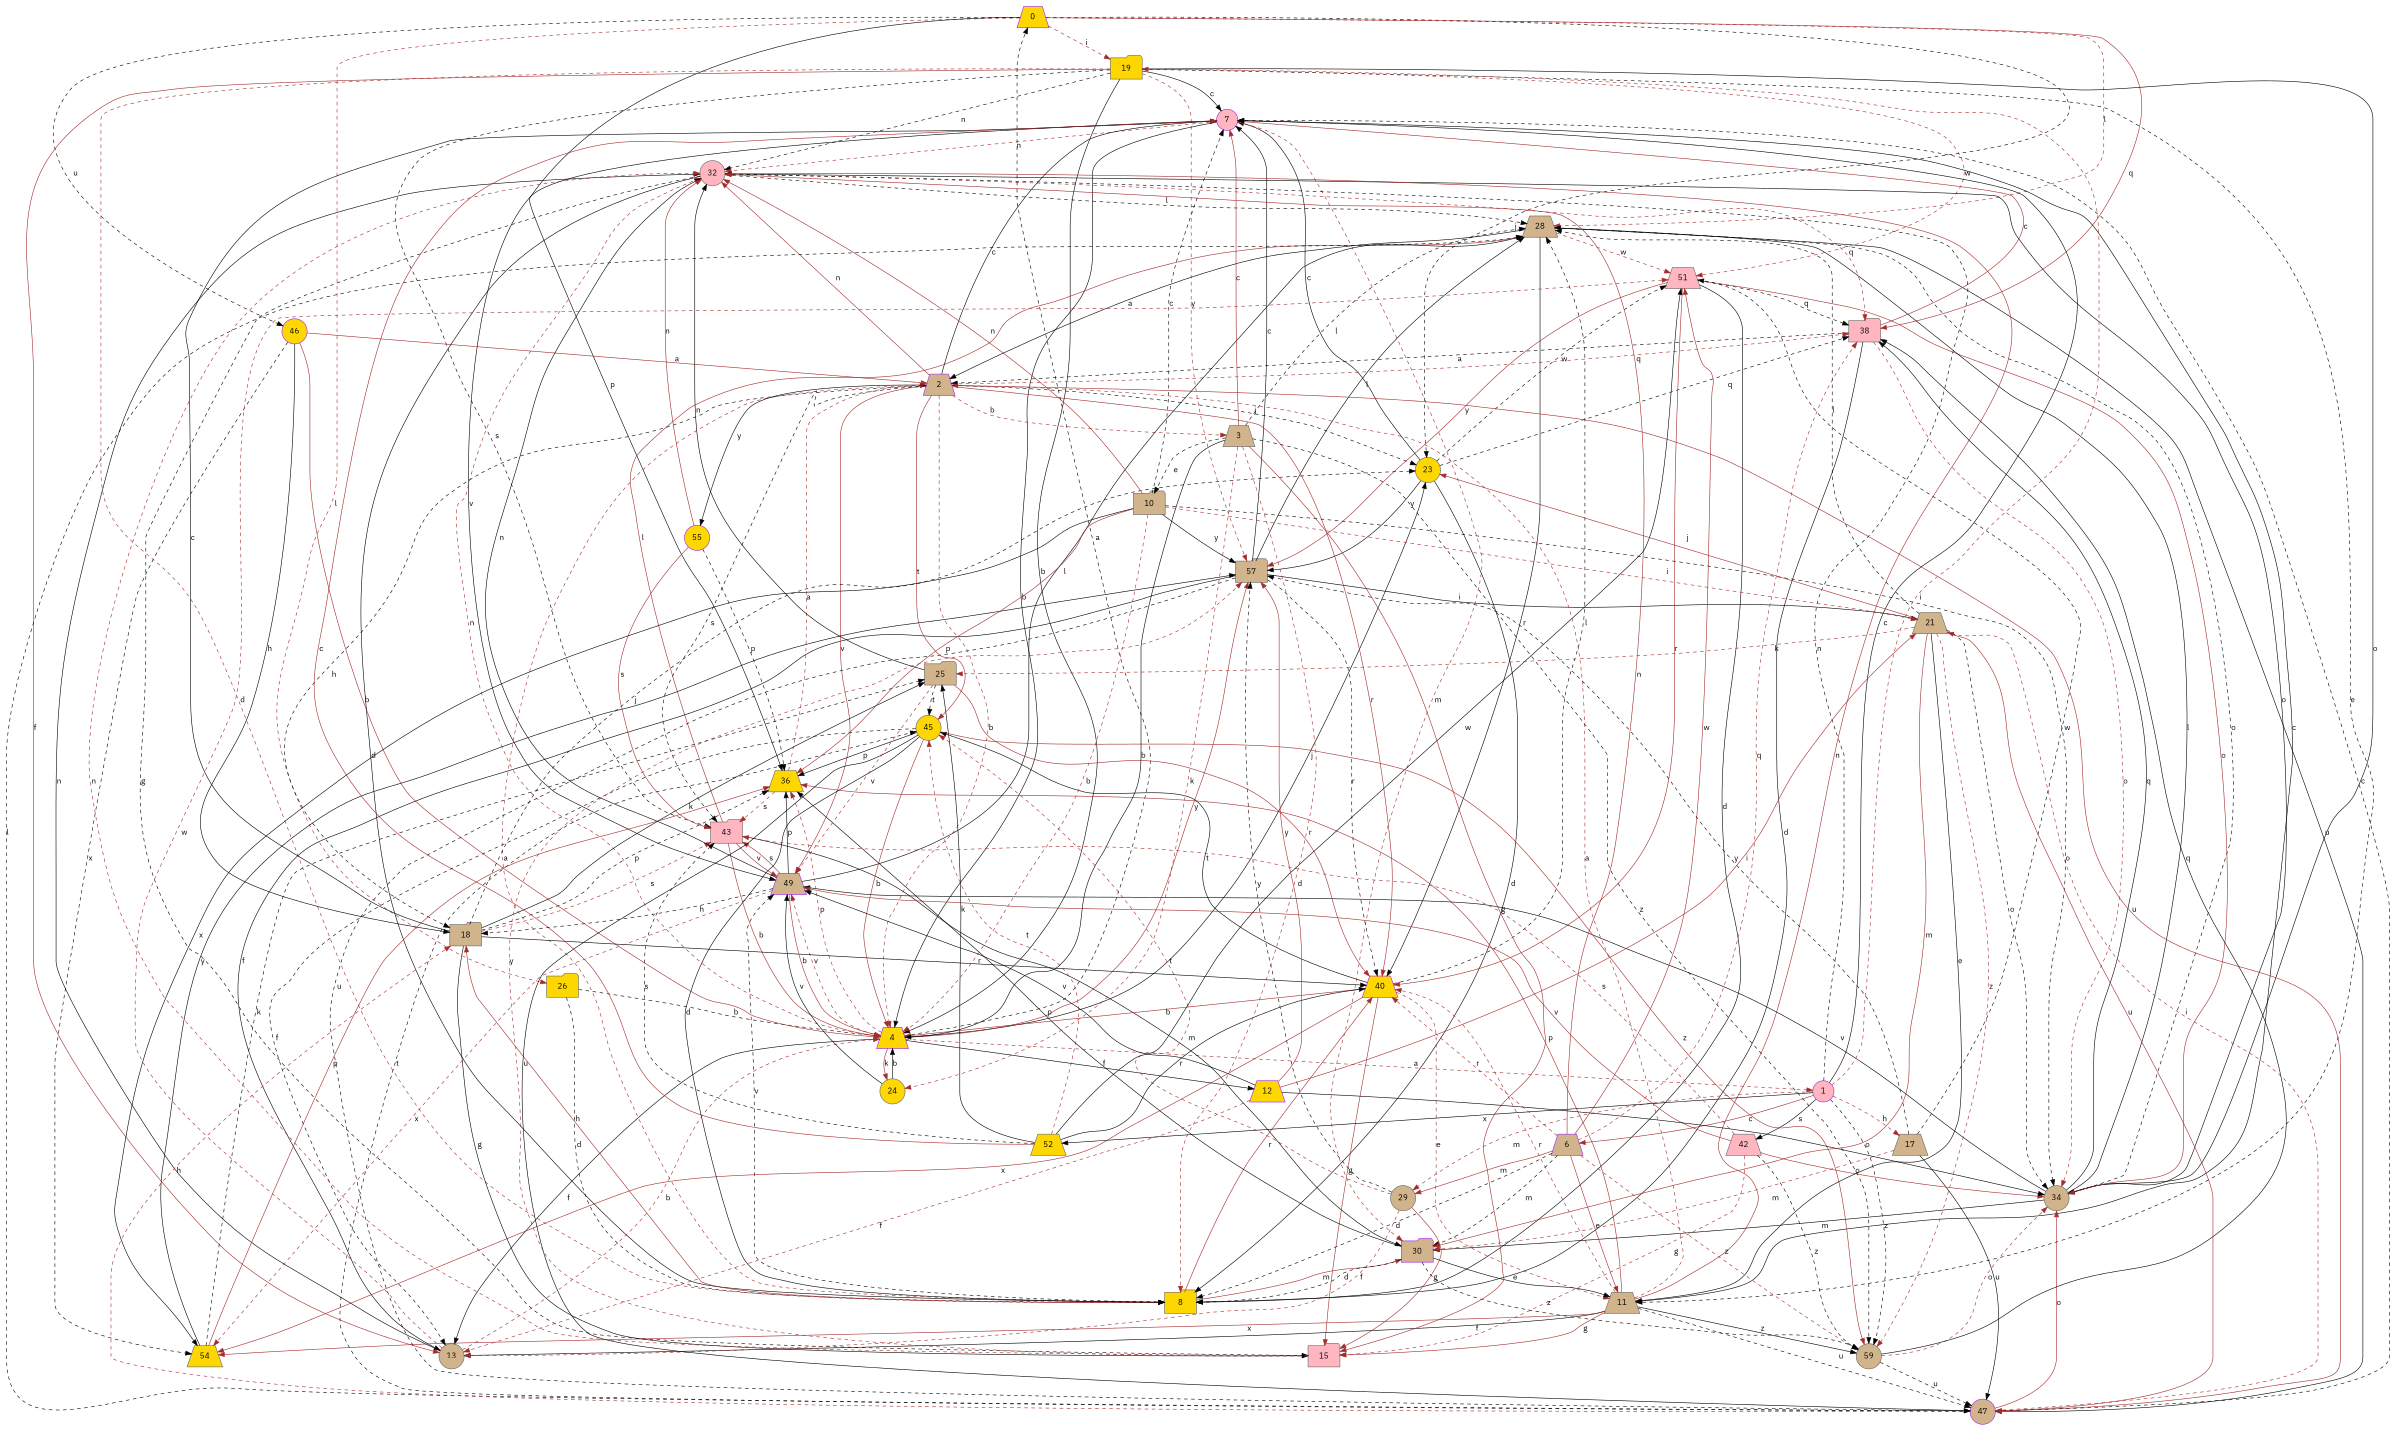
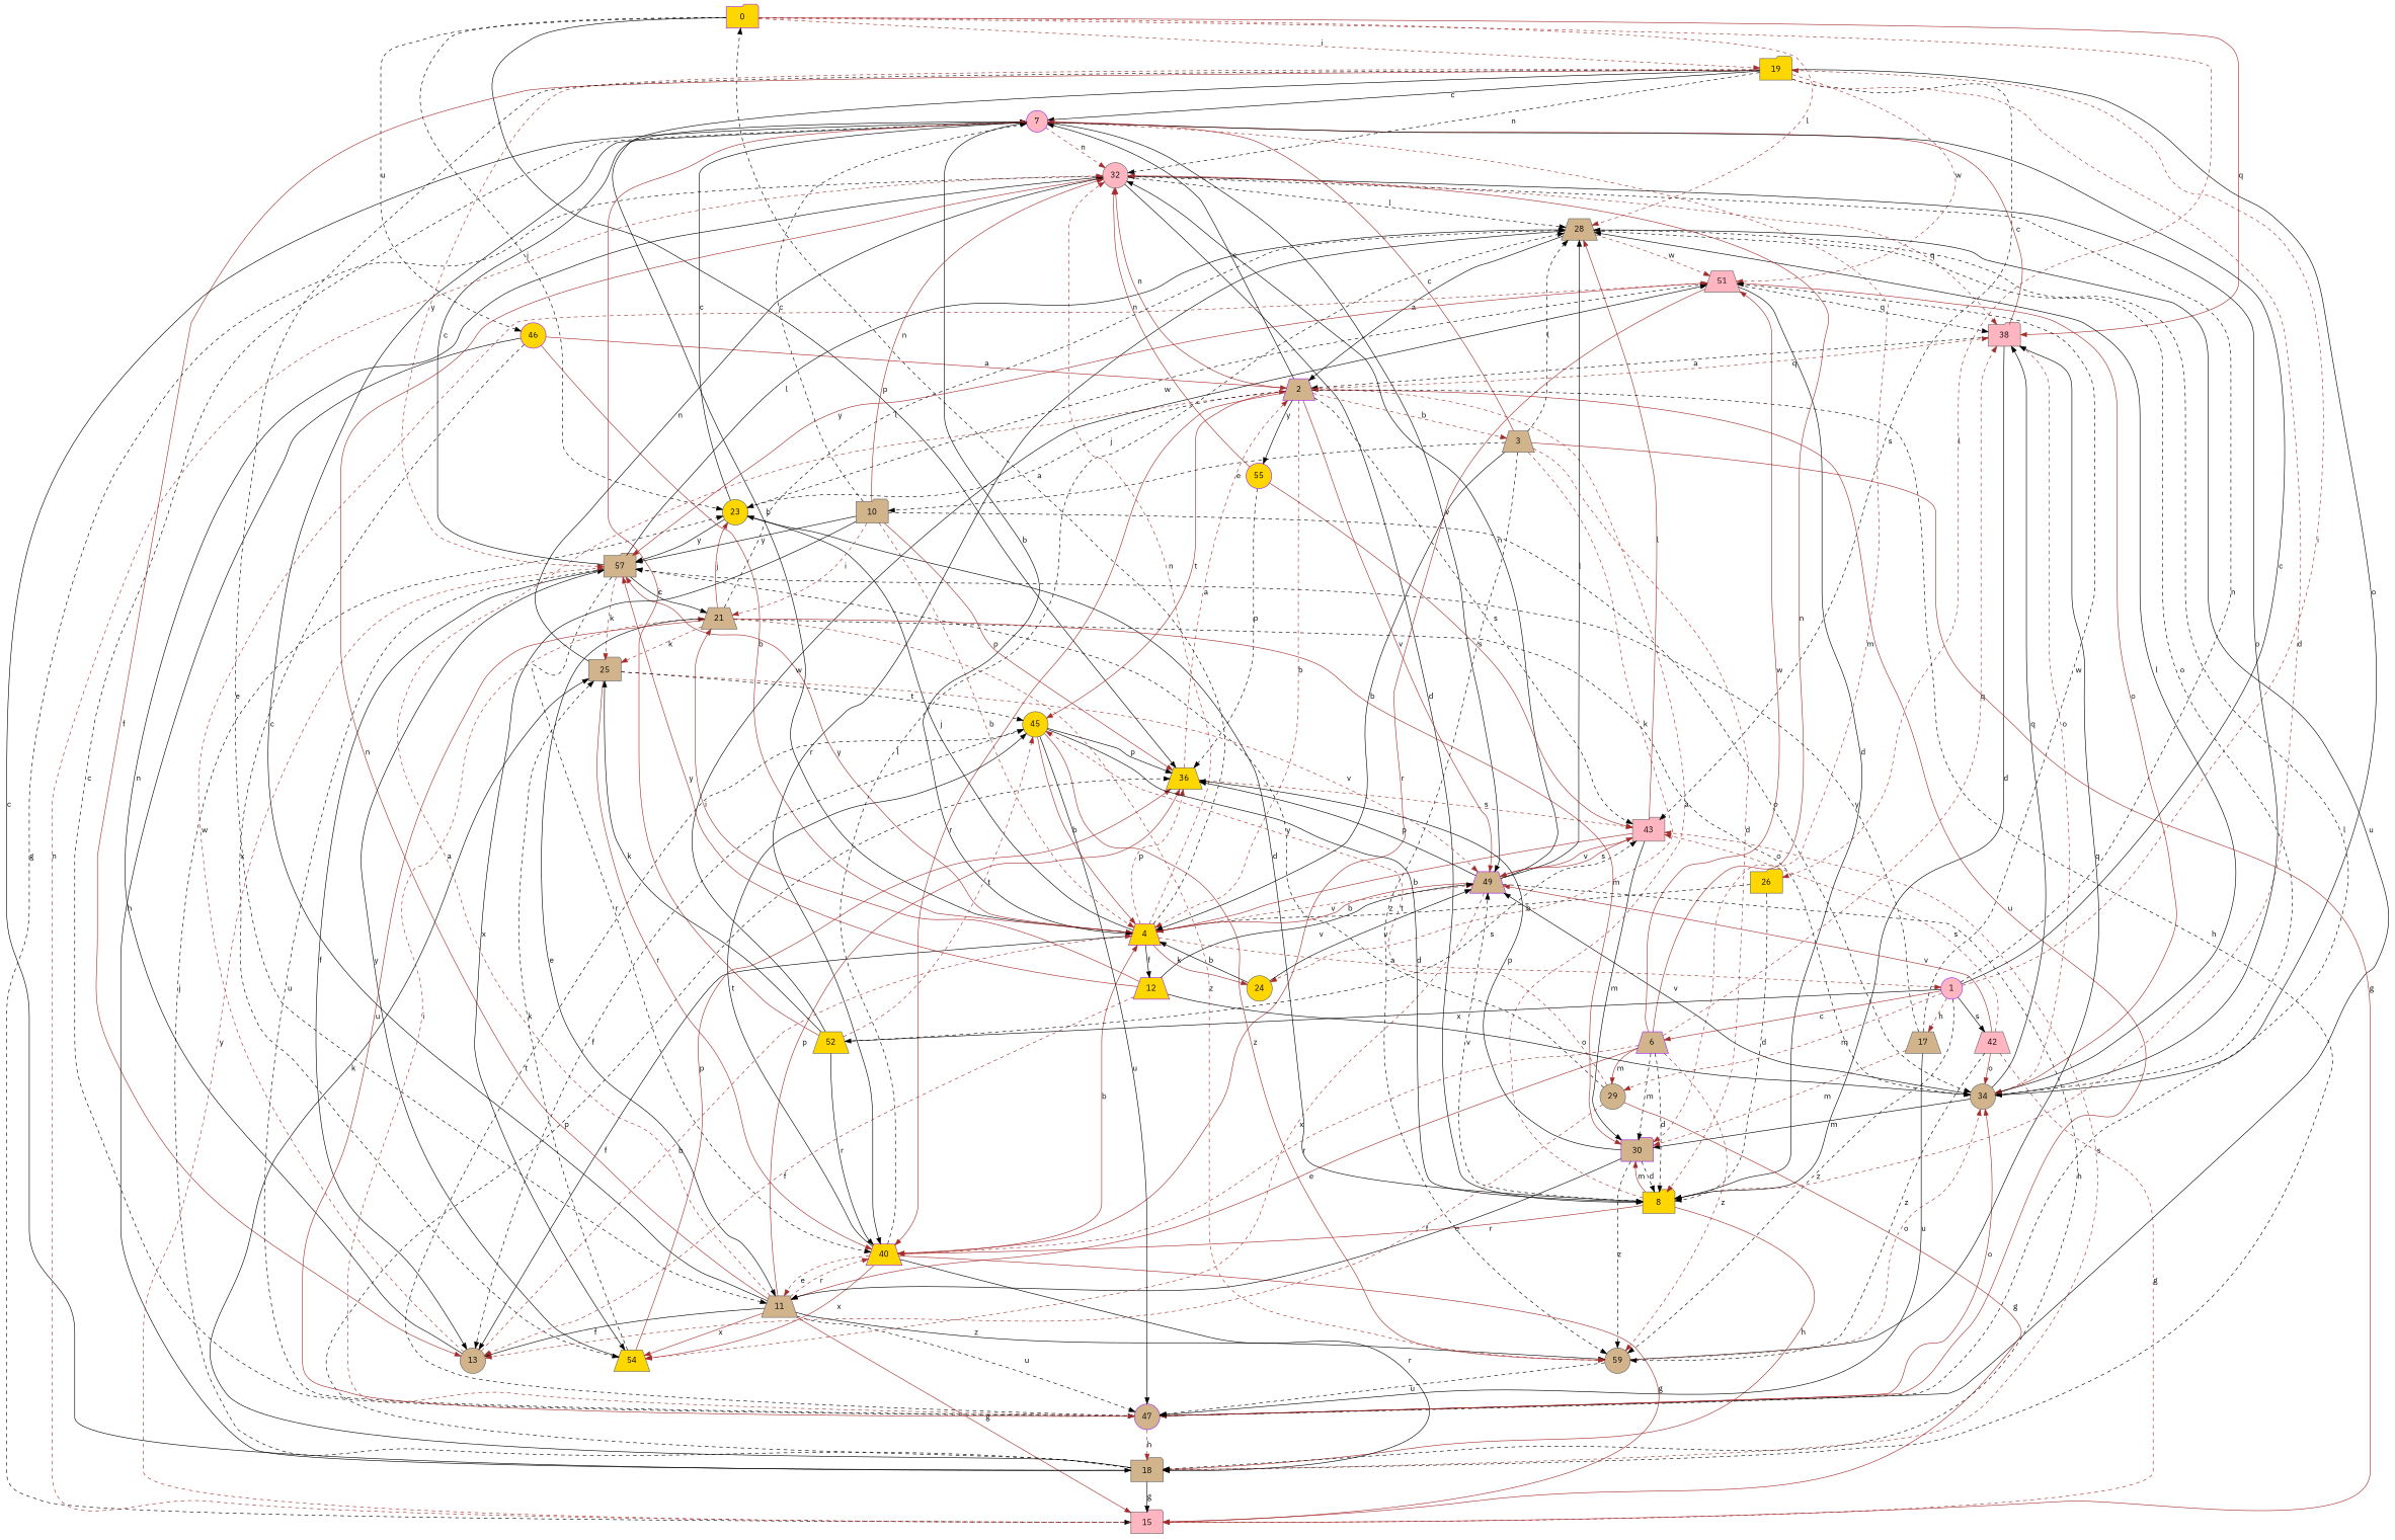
  strict digraph {
    fontname="IBM Plex Sans"
    node [color=gray40 fillcolor=tan fontname="IBM Plex Sans" shape=trapezium style=filled]
    edge [color=black fontname="IBM Plex Sans" style=solid]
-   0 [color=purple fillcolor=gold]
+   0 [color=purple fillcolor=gold shape=folder]
    19 [fillcolor=gold shape=folder]
    23 [fillcolor=gold shape=circle]
    26 [fillcolor=gold shape=folder]
    28
    36 [fillcolor=gold]
    38 [fillcolor=lightpink shape=folder]
    46 [color=purple fillcolor=gold shape=circle]
    7 [color=purple fillcolor=lightpink shape=circle]
    32 [fillcolor=lightpink shape=circle]
    4 [color=purple fillcolor=gold]
    43 [fillcolor=lightpink shape=folder]
    8 [fillcolor=gold shape=folder]
    13 [shape=circle]
    57 [shape=folder]
    11
    51 [fillcolor=lightpink]
    34 [shape=circle]
    2 [color=purple]
    40 [color=purple fillcolor=gold]
    47 [color=purple shape=circle]
    18 [shape=folder]
    54 [fillcolor=gold]
    1 [color=purple fillcolor=lightpink shape=circle]
    6 [color=purple]
    17
    29 [shape=circle]
    42 [fillcolor=lightpink]
    52 [fillcolor=gold]
    59 [shape=circle]
    30 [color=purple shape=folder]
    49 [color=purple]
    45 [fillcolor=gold shape=circle]
    15 [fillcolor=lightpink shape=folder]
    25 [shape=folder]
    3
    55 [color=purple fillcolor=gold shape=circle]
    10 [shape=folder]
    24 [fillcolor=gold shape=circle]
    12 [color=purple fillcolor=gold]
    21
    0 -> 19 [color=brown label=i style=dashed]
    0 -> 23 [label=j style=dashed]
    0 -> 26 [color=brown label=l style=dashed]
    0 -> 28 [color=brown label=l style=dashed]
    0 -> 36 [label=p]
    0 -> 38 [color=brown label=q]
    0 -> 46 [label=u style=dashed]
    19 -> 7 [label=c]
    19 -> 32 [label=n style=dashed]
    19 -> 4 [label=b]
    19 -> 43 [label=s style=dashed]
    19 -> 8 [color=brown label=d style=dashed]
    19 -> 13 [color=brown label=f]
    19 -> 57 [color=brown label=y style=dashed]
    19 -> 11 [label=e style=dashed]
    19 -> 51 [color=brown label=w style=dashed]
    19 -> 34 [label=o]
-   23 -> 38 [label=q style=dashed]
    23 -> 7 [label=c]
    23 -> 8 [label=d]
    23 -> 57 [label=y]
    23 -> 51 [label=w style=dashed]
    26 -> 4 [label=b style=dashed]
    26 -> 8 [label=d style=dashed]
    28 -> 51 [color=brown label=w style=dashed]
    28 -> 34 [label=o style=dashed]
    28 -> 2 [label=a]
    28 -> 40 [label=r]
    28 -> 47 [label=u]
    36 -> 43 [color=brown label=s style=dashed]
    36 -> 2 [color=brown label=a style=dashed]
    38 -> 7 [color=brown label=c]
    38 -> 8 [label=d]
    38 -> 34 [color=brown label=o style=dashed]
    38 -> 2 [label=a style=dashed]
    46 -> 4 [color=brown label=b]
    46 -> 2 [color=brown label=a]
    46 -> 18 [label=h]
    46 -> 54 [label=x style=dashed]
    7 -> 32 [color=brown label=n style=dashed]
    7 -> 4 [label=b]
    7 -> 30 [color=brown label=m style=dashed]
    7 -> 49 [label=v]
    32 -> 28 [label=l style=dashed]
    32 -> 38 [color=brown label=q style=dashed]
    32 -> 8 [label=d]
    32 -> 34 [label=o]
    32 -> 15 [label=g style=dashed]
    4 -> 0 [label=a style=dashed]
    4 -> 23 [label=j]
    4 -> 36 [color=brown label=p style=dashed]
    4 -> 32 [color=brown label=n style=dashed]
    4 -> 13 [label=f]
    4 -> 57 [color=brown label=y]
    4 -> 1 [color=brown label=a style=dashed]
    4 -> 49 [color=brown label=v style=dashed]
    4 -> 24 [color=brown label=k]
    4 -> 12 [label=f]
    43 -> 28 [color=brown label=l]
    43 -> 4 [color=brown label=b]
    43 -> 30 [label=m]
    43 -> 49 [color=brown label=v]
    8 -> 2 [color=brown label=a style=dashed]
    8 -> 40 [color=brown label=r]
    8 -> 18 [color=brown label=h]
    8 -> 30 [color=brown label=m]
    8 -> 49 [label=v style=dashed]
    13 -> 32 [label=n]
    13 -> 4 [color=brown label=b style=dashed]
    13 -> 51 [color=brown label=w style=dashed]
    57 -> 28 [label=l]
    57 -> 7 [label=c]
    57 -> 13 [label=f]
    57 -> 40 [label=r style=dashed]
    57 -> 47 [label=u style=dashed]
+   57 -> 25 [color=brown label=k style=dashed]
    57 -> 21 [label=i]
    11 -> 36 [color=brown label=p]
    11 -> 7 [label=c]
    11 -> 32 [color=brown label=n]
    11 -> 13 [label=f]
    11 -> 2 [color=brown label=a style=dashed]
    11 -> 40 [color=brown label=r style=dashed]
    11 -> 47 [label=u style=dashed]
    11 -> 54 [color=brown label=x]
    11 -> 59 [label=z]
    11 -> 15 [color=brown label=g]
    51 -> 38 [label=q style=dashed]
    51 -> 8 [label=d]
    51 -> 57 [color=brown label=y]
    51 -> 34 [color=brown label=o]
    51 -> 40 [color=brown label=r]
    34 -> 28 [label=l]
    34 -> 38 [label=q]
    34 -> 30 [label=m]
    34 -> 49 [label=v]
    2 -> 23 [label=j style=dashed]
    2 -> 38 [color=brown label=q style=dashed]
    2 -> 7 [label=c]
    2 -> 32 [color=brown label=n]
    2 -> 4 [color=brown label=b style=dashed]
    2 -> 43 [label=s style=dashed]
    2 -> 40 [color=brown label=r]
    2 -> 47 [color=brown label=u]
    2 -> 18 [label=h style=dashed]
    2 -> 49 [color=brown label=v]
    2 -> 45 [color=brown label=t]
    2 -> 3 [color=brown label=b style=dashed]
    2 -> 55 [label=y]
    40 -> 28 [label=l style=dashed]
    40 -> 4 [color=brown label=b]
    40 -> 11 [color=brown label=e style=dashed]
    40 -> 54 [color=brown label=x]
    40 -> 45 [label=t]
    40 -> 15 [color=brown label=g]
    47 -> 28 [label=l style=dashed]
    47 -> 7 [label=c style=dashed]
    47 -> 34 [color=brown label=o]
    47 -> 18 [color=brown label=h style=dashed]
    47 -> 45 [label=t style=dashed]
    47 -> 21 [color=brown label=i style=dashed]
    18 -> 23 [label=j style=dashed]
    18 -> 36 [label=p style=dashed]
    18 -> 7 [label=c]
    18 -> 43 [color=brown label=s style=dashed]
-   18 -> 40 [label=r]
+   40 -> 18 [label=r]
    18 -> 15 [label=g]
    18 -> 25 [label=k]
    54 -> 36 [color=brown label=p]
    54 -> 57 [label=y]
    54 -> 25 [label=k style=dashed]
    1 -> 19 [color=brown label=i style=dashed]
    1 -> 7 [label=c]
    1 -> 32 [label=n style=dashed]
    1 -> 6 [color=brown label=c]
    1 -> 17 [color=brown label=h style=dashed]
    1 -> 29 [color=brown label=m style=dashed]
    1 -> 42 [label=s]
    1 -> 52 [label=x]
    1 -> 59 [label=z style=dashed]
    6 -> 38 [color=brown label=q style=dashed]
    6 -> 32 [color=brown label=n]
    6 -> 8 [label=d style=dashed]
    6 -> 11 [color=brown label=e]
    6 -> 51 [color=brown label=w]
    6 -> 40 [color=brown label=r style=dashed]
    6 -> 29 [color=brown label=m]
    6 -> 59 [color=brown label=z style=dashed]
    6 -> 30 [label=m style=dashed]
    17 -> 57 [label=y style=dashed]
    17 -> 51 [label=w style=dashed]
    17 -> 47 [label=u]
    17 -> 30 [color=brown label=m style=dashed]
    29 -> 13 [color=brown label=f style=dashed]
    29 -> 57 [label=y style=dashed]
    29 -> 45 [color=brown label=t style=dashed]
    29 -> 15 [color=brown label=g]
    42 -> 43 [color=brown label=s style=dashed]
    42 -> 34 [color=brown label=o]
    42 -> 59 [label=z style=dashed]
    42 -> 49 [color=brown label=v]
    42 -> 15 [color=brown label=g style=dashed]
    52 -> 7 [color=brown label=c]
    52 -> 43 [label=s style=dashed]
    52 -> 51 [label=w]
    52 -> 40 [label=r]
    52 -> 45 [color=brown label=t style=dashed]
    52 -> 25 [label=k]
    59 -> 38 [label=q]
    59 -> 34 [color=brown label=o style=dashed]
    59 -> 47 [label=u style=dashed]
    30 -> 36 [label=p]
    30 -> 8 [label=d style=dashed]
    30 -> 11 [label=e]
    30 -> 59 [label=z style=dashed]
    49 -> 28 [label=l]
    49 -> 36 [label=p]
    49 -> 32 [label=n]
    49 -> 4 [color=brown label=b]
    49 -> 43 [color=brown label=s]
    49 -> 18 [label=h style=dashed]
    49 -> 54 [color=brown label=x style=dashed]
    45 -> 36 [label=p]
    45 -> 4 [color=brown label=b]
    45 -> 8 [label=d]
    45 -> 13 [label=f style=dashed]
    45 -> 47 [label=u]
    45 -> 59 [color=brown label=z]
    15 -> 32 [color=brown label=n style=dashed]
    15 -> 57 [color=brown label=y style=dashed]
    25 -> 32 [label=n]
    25 -> 40 [color=brown label=r]
    25 -> 49 [color=brown label=v style=dashed]
    25 -> 45 [label=t style=dashed]
    3 -> 28 [label=l style=dashed]
    3 -> 7 [color=brown label=c]
    3 -> 4 [label=b]
    3 -> 8 [color=brown label=d style=dashed]
    3 -> 59 [label=z style=dashed]
    3 -> 15 [color=brown label=g]
    3 -> 10 [label=e style=dashed]
    3 -> 24 [color=brown label=k style=dashed]
    55 -> 36 [label=p style=dashed]
    55 -> 32 [color=brown label=n]
    55 -> 43 [color=brown label=s]
    10 -> 36 [color=brown label=p]
    10 -> 7 [label=c style=dashed]
    10 -> 32 [color=brown label=n]
    10 -> 4 [color=brown label=b style=dashed]
    10 -> 57 [label=y]
    10 -> 34 [label=o style=dashed]
    10 -> 54 [label=x]
    10 -> 21 [color=brown label=i style=dashed]
    24 -> 4 [label=b]
    24 -> 49 [label=v]
    12 -> 13 [color=brown label=f style=dashed]
    12 -> 57 [color=brown label=y]
    12 -> 34 [label=o]
    12 -> 49 [label=v]
    12 -> 21 [color=brown label=i]
    21 -> 23 [color=brown label=j]
    21 -> 28 [label=l style=dashed]
    21 -> 11 [label=e]
    21 -> 34 [label=o style=dashed]
    21 -> 47 [color=brown label=u]
    21 -> 59 [color=brown label=z style=dashed]
    21 -> 30 [color=brown label=m]
    21 -> 25 [color=brown label=k style=dashed]
  }
